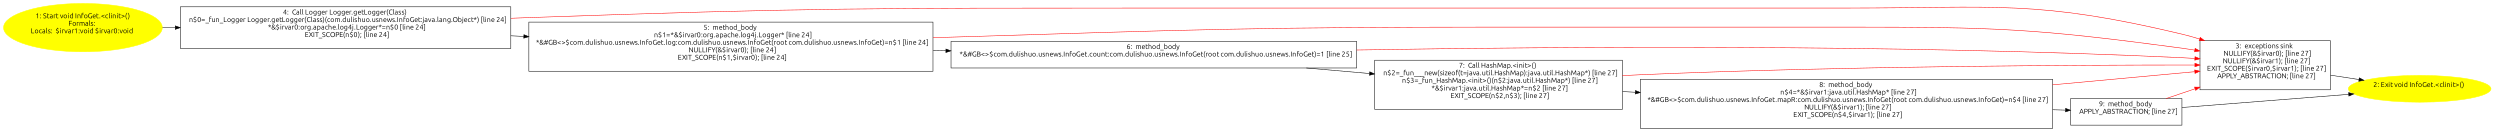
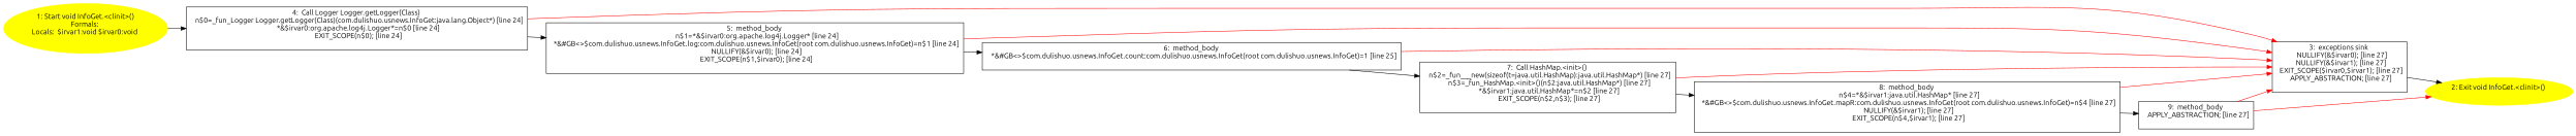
  digraph {
    rankdir=LR
    fontname=Ubuntu
    node [fontname=Ubuntu shape=box]
    edge [fontname=Ubuntu]
    n1 [color=yellow label="1: Start void InfoGet.<clinit>()\nFormals: \nLocals:  $irvar1:void $irvar0:void \n  " style=filled shape=""]
    n2 [label="4:  Call Logger Logger.getLogger(Class) \n   n$0=_fun_Logger Logger.getLogger(Class)(com.dulishuo.usnews.InfoGet:java.lang.Object*) [line 24]\n  *&$irvar0:org.apache.log4j.Logger*=n$0 [line 24]\n  EXIT_SCOPE(n$0); [line 24]\n "]
    n3 [label="3:  exceptions sink \n   NULLIFY(&$irvar0); [line 27]\n  NULLIFY(&$irvar1); [line 27]\n  EXIT_SCOPE($irvar0,$irvar1); [line 27]\n  APPLY_ABSTRACTION; [line 27]\n "]
    n4 [label="5:  method_body \n   n$1=*&$irvar0:org.apache.log4j.Logger* [line 24]\n  *&#GB<>$com.dulishuo.usnews.InfoGet.log:com.dulishuo.usnews.InfoGet(root com.dulishuo.usnews.InfoGet)=n$1 [line 24]\n  NULLIFY(&$irvar0); [line 24]\n  EXIT_SCOPE(n$1,$irvar0); [line 24]\n "]
    n5 [color=yellow label="2: Exit void InfoGet.<clinit>() \n  " style=filled shape=""]
    n6 [label="6:  method_body \n   *&#GB<>$com.dulishuo.usnews.InfoGet.count:com.dulishuo.usnews.InfoGet(root com.dulishuo.usnews.InfoGet)=1 [line 25]\n "]
    n7 [label="7:  Call HashMap.<init>() \n   n$2=_fun___new(sizeof(t=java.util.HashMap):java.util.HashMap*) [line 27]\n  n$3=_fun_HashMap.<init>()(n$2:java.util.HashMap*) [line 27]\n  *&$irvar1:java.util.HashMap*=n$2 [line 27]\n  EXIT_SCOPE(n$2,n$3); [line 27]\n "]
    n8 [label="8:  method_body \n   n$4=*&$irvar1:java.util.HashMap* [line 27]\n  *&#GB<>$com.dulishuo.usnews.InfoGet.mapR:com.dulishuo.usnews.InfoGet(root com.dulishuo.usnews.InfoGet)=n$4 [line 27]\n  NULLIFY(&$irvar1); [line 27]\n  EXIT_SCOPE(n$4,$irvar1); [line 27]\n "]
    n9 [label="9:  method_body \n   APPLY_ABSTRACTION; [line 27]\n "]
    n1 -> n2
    n2 -> n3 [color=red]
    n2 -> n4
    n3 -> n5
    n4 -> n3 [color=red]
    n4 -> n6
    n6 -> n3 [color=red]
    n6 -> n7
    n7 -> n3 [color=red]
    n7 -> n8
    n8 -> n3 [color=red]
    n8 -> n9
    n9 -> n3 [color=red]
-   n9 -> n5
+   n9 -> n5 [color=red]
  }
